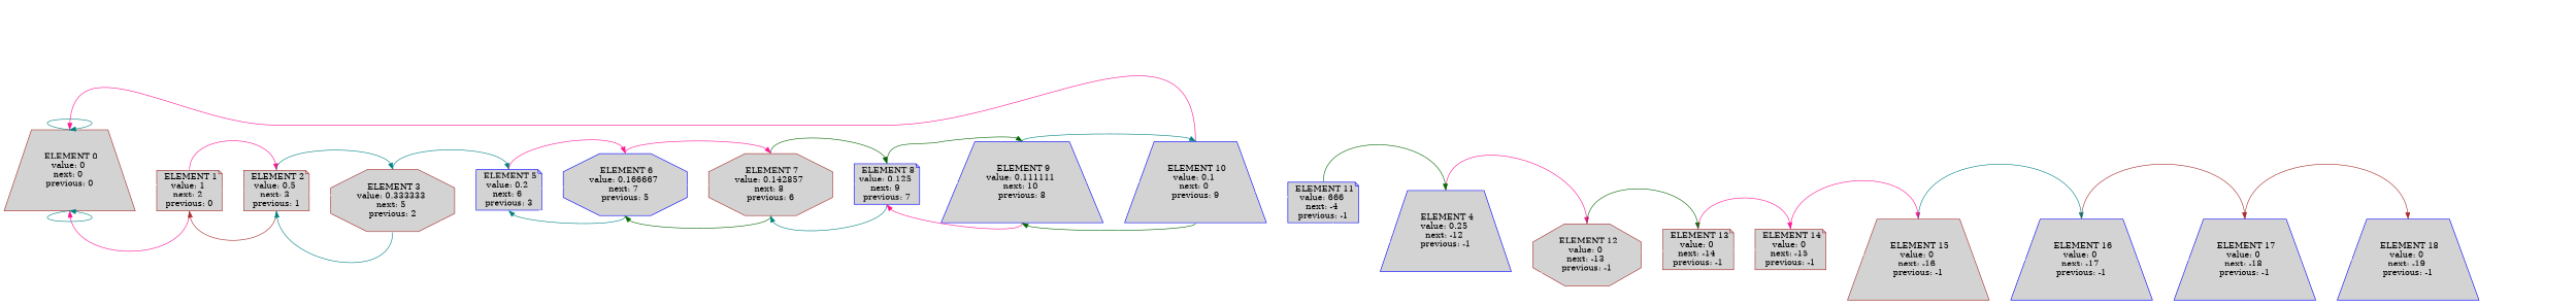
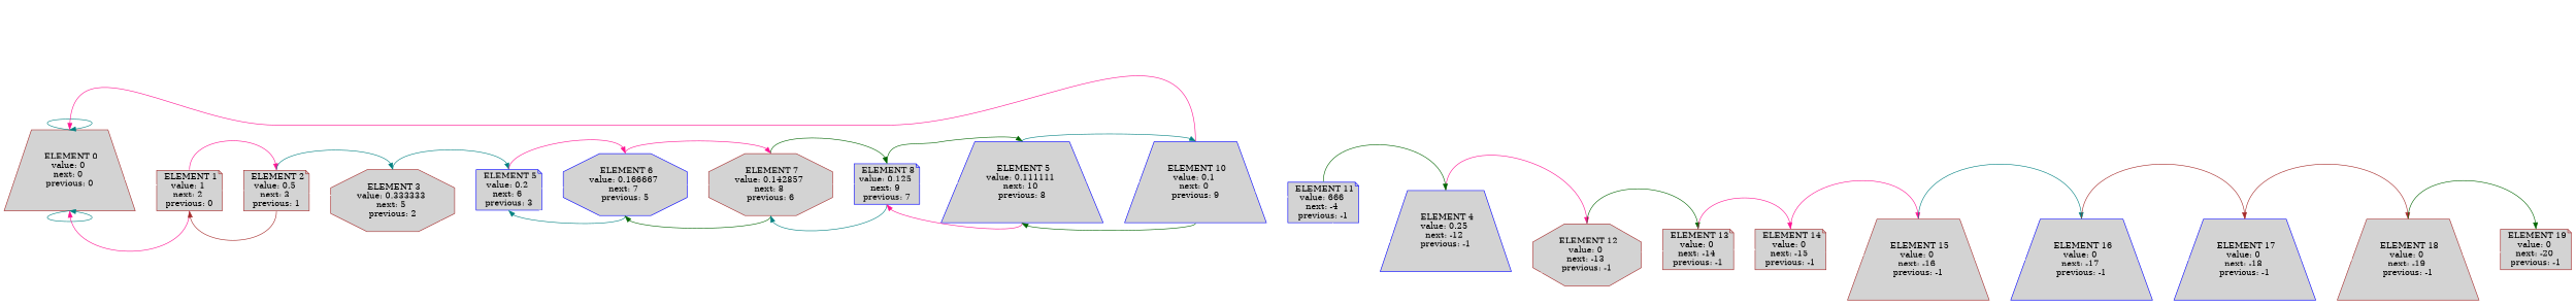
  digraph {
    rankdir=LR
    node [color=brown fillcolor=lightgrey fontsize=14 shape=trapezium style=filled]
    edge [color=white fontcolor=blue fontsize=12]
    n1 [label=" ELEMENT 0\nvalue: 0 \nnext: 0 \nprevious: 0"]
    n2 [label=" ELEMENT 1\nvalue: 1 \nnext: 2 \nprevious: 0" shape=note]
    n3 [label=" ELEMENT 2\nvalue: 0.5 \nnext: 3 \nprevious: 1" shape=note]
    n4 [label=" ELEMENT 3\nvalue: 0.333333 \nnext: 5 \nprevious: 2" shape=octagon]
    n5 [color=blue label=" ELEMENT 4\nvalue: 0.25 \nnext: -12 \nprevious: -1"]
    n6 [color=blue label=" ELEMENT 5\nvalue: 0.2 \nnext: 6 \nprevious: 3" shape=note]
    n7 [label=" ELEMENT 12\nvalue: 0 \nnext: -13 \nprevious: -1" shape=octagon]
    n8 [color=blue label=" ELEMENT 6\nvalue: 0.166667 \nnext: 7 \nprevious: 5" shape=octagon]
    n9 [label=" ELEMENT 13\nvalue: 0 \nnext: -14 \nprevious: -1" shape=note]
    n10 [label=" ELEMENT 7\nvalue: 0.142857 \nnext: 8 \nprevious: 6" shape=octagon]
    n11 [color=blue label=" ELEMENT 8\nvalue: 0.125 \nnext: 9 \nprevious: 7" shape=note]
-   n12 [color=blue label=" ELEMENT 9\nvalue: 0.111111 \nnext: 10 \nprevious: 8"]
+   n12 [color=blue label=" ELEMENT 5\nvalue: 0.111111 \nnext: 10 \nprevious: 8"]
    n13 [color=blue label=" ELEMENT 10\nvalue: 0.1 \nnext: 0 \nprevious: 9"]
    n14 [color=blue label=" ELEMENT 11\nvalue: 666 \nnext: -4 \nprevious: -1" shape=note]
    n15 [label=" ELEMENT 14\nvalue: 0 \nnext: -15 \nprevious: -1" shape=note]
    n16 [label=" ELEMENT 15\nvalue: 0 \nnext: -16 \nprevious: -1"]
    n17 [color=blue label=" ELEMENT 16\nvalue: 0 \nnext: -17 \nprevious: -1"]
    n18 [color=blue label=" ELEMENT 17\nvalue: 0 \nnext: -18 \nprevious: -1"]
-   n19 [color=blue label=" ELEMENT 18\nvalue: 0 \nnext: -19 \nprevious: -1"]
+   n19 [label=" ELEMENT 18\nvalue: 0 \nnext: -19 \nprevious: -1"]
+   n20 [label=" ELEMENT 19\nvalue: 0 \nnext: -20 \nprevious: -1" shape=note]
    n1 -> n1 [color=teal headport=n tailport=n]
    n1 -> n1 [color=teal headport=s tailport=s]
    n1 -> n2
    n2 -> n1 [color=deeppink headport=s tailport=s]
    n2 -> n3
    n2 -> n3 [color=deeppink headport=n tailport=n]
    n3 -> n2 [color=brown headport=s tailport=s]
    n3 -> n4
    n3 -> n4 [color=teal headport=n tailport=n]
-   n4 -> n3 [color=teal headport=s tailport=s]
    n4 -> n5
    n4 -> n6 [color=teal headport=n tailport=n]
    n5 -> n6
    n5 -> n7 [color=deeppink headport=n tailport=n]
    n6 -> n8
    n6 -> n8 [color=deeppink headport=n tailport=n]
    n7 -> n9
    n7 -> n9 [color=darkgreen headport=n tailport=n]
    n8 -> n6 [color=teal headport=s tailport=s]
    n8 -> n10
    n8 -> n10 [color=deeppink headport=n tailport=n]
    n9 -> n15
    n9 -> n15 [color=deeppink headport=n tailport=n]
    n10 -> n8 [color=darkgreen headport=s tailport=s]
    n10 -> n11
    n10 -> n11 [color=darkgreen headport=n tailport=n]
    n11 -> n10 [color=teal headport=s tailport=s]
    n11 -> n12
    n11 -> n12 [color=darkgreen headport=n tailport=n]
    n12 -> n11 [color=deeppink headport=s tailport=s]
    n12 -> n13
    n12 -> n13 [color=teal headport=n tailport=n]
    n13 -> n1 [color=deeppink headport=n tailport=n]
    n13 -> n12 [color=darkgreen headport=s tailport=s]
    n13 -> n14
    n14 -> n5 [color=darkgreen headport=n tailport=n]
    n14 -> n7
    n15 -> n16
    n15 -> n16 [color=deeppink headport=n tailport=n]
    n16 -> n17
    n16 -> n17 [color=teal headport=n tailport=n]
    n17 -> n18
    n17 -> n18 [color=brown headport=n tailport=n]
    n18 -> n19
    n18 -> n19 [color=brown headport=n tailport=n]
+   n19 -> n20
+   n19 -> n20 [color=darkgreen headport=n tailport=n]
  }
